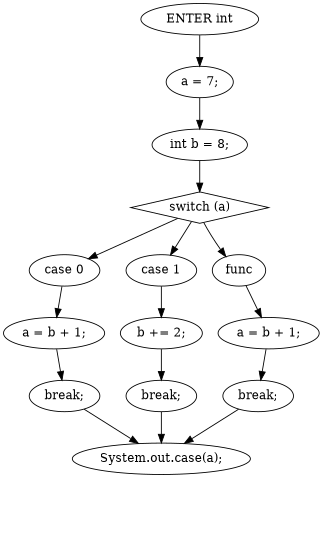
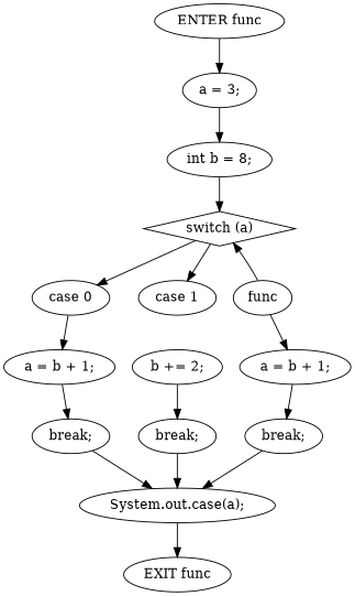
  digraph {
-   n1 [label="ENTER int"]
-   n2 [label="a = 7;"]
+   n1 [label="ENTER func"]
+   n2 [label="a = 3;"]
    n3 [label="int b = 8;"]
+   n4 [label="EXIT func"]
    n5 [label="switch (a)" shape=diamond]
    n6 [label="case 0"]
    n7 [label="case 1"]
    n8 [label=func]
    n9 [label="a = b + 1;"]
    n10 [label="b += 2;"]
    n11 [label="a = b + 1;"]
    n12 [label="break;"]
    n13 [label="System.out.case(a);"]
    n14 [label="break;"]
    n15 [label="break;"]
    n1 -> n2
    n2 -> n3
    n3 -> n5
    n5 -> n6
    n5 -> n7
-   n5 -> n8
+   n8 -> n5
    n6 -> n9
-   n7 -> n10
    n8 -> n11
    n9 -> n12
    n10 -> n14
    n11 -> n15
    n12 -> n13
+   n13 -> n4
    n14 -> n13
    n15 -> n13
  }
